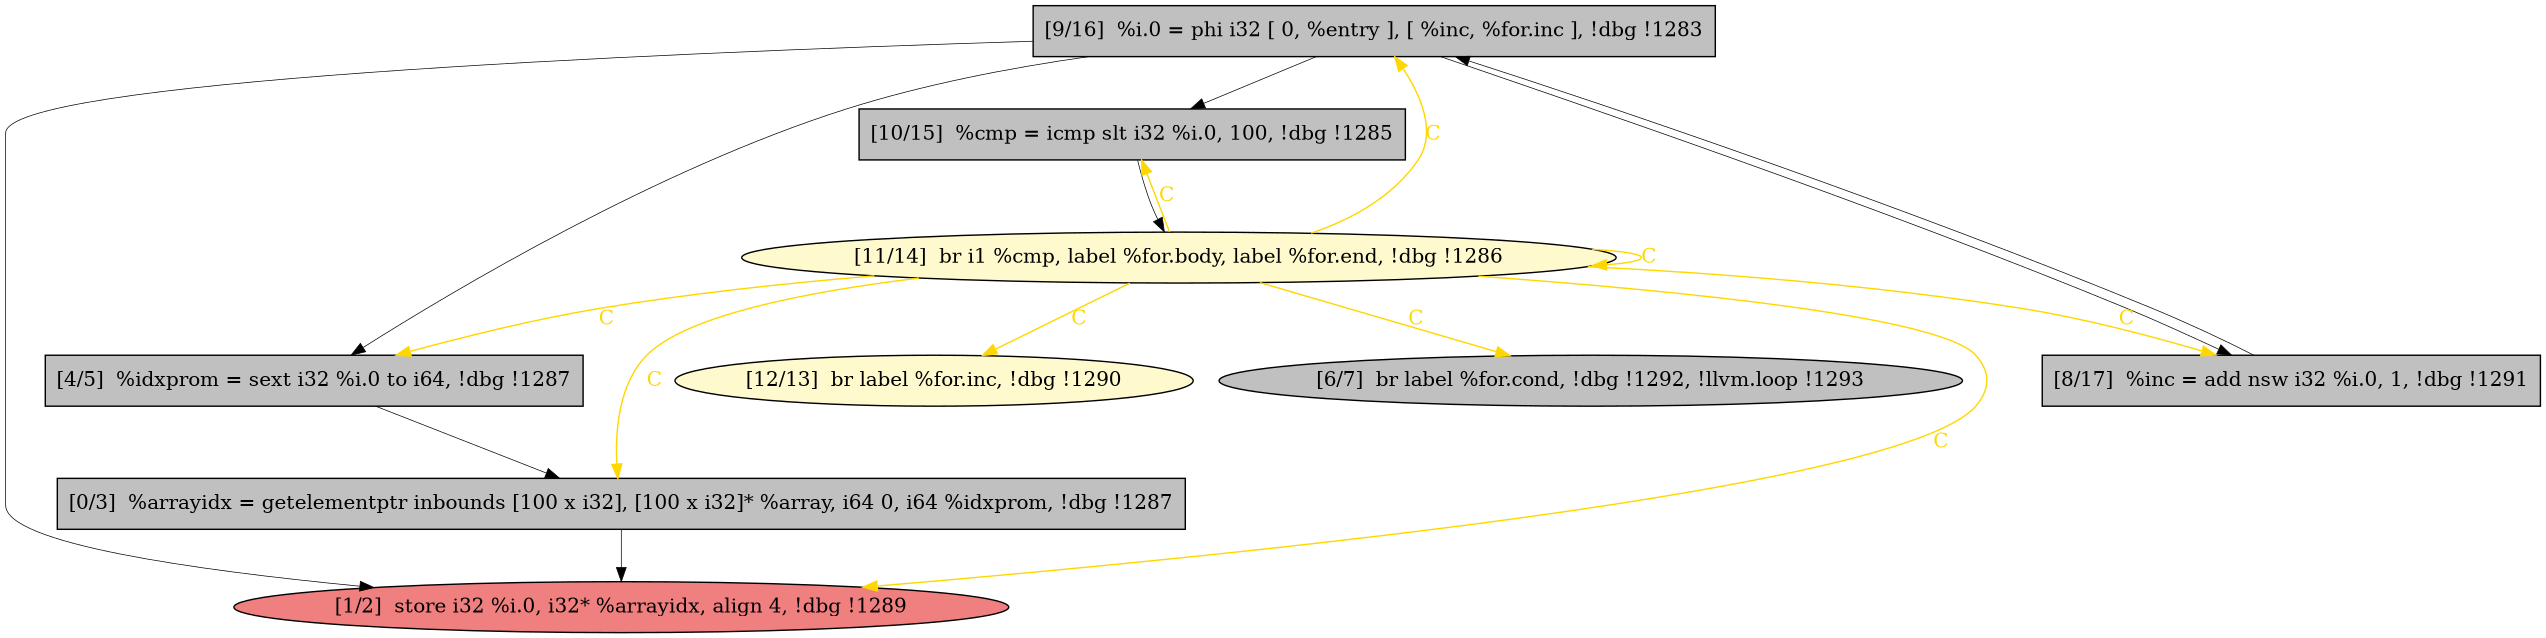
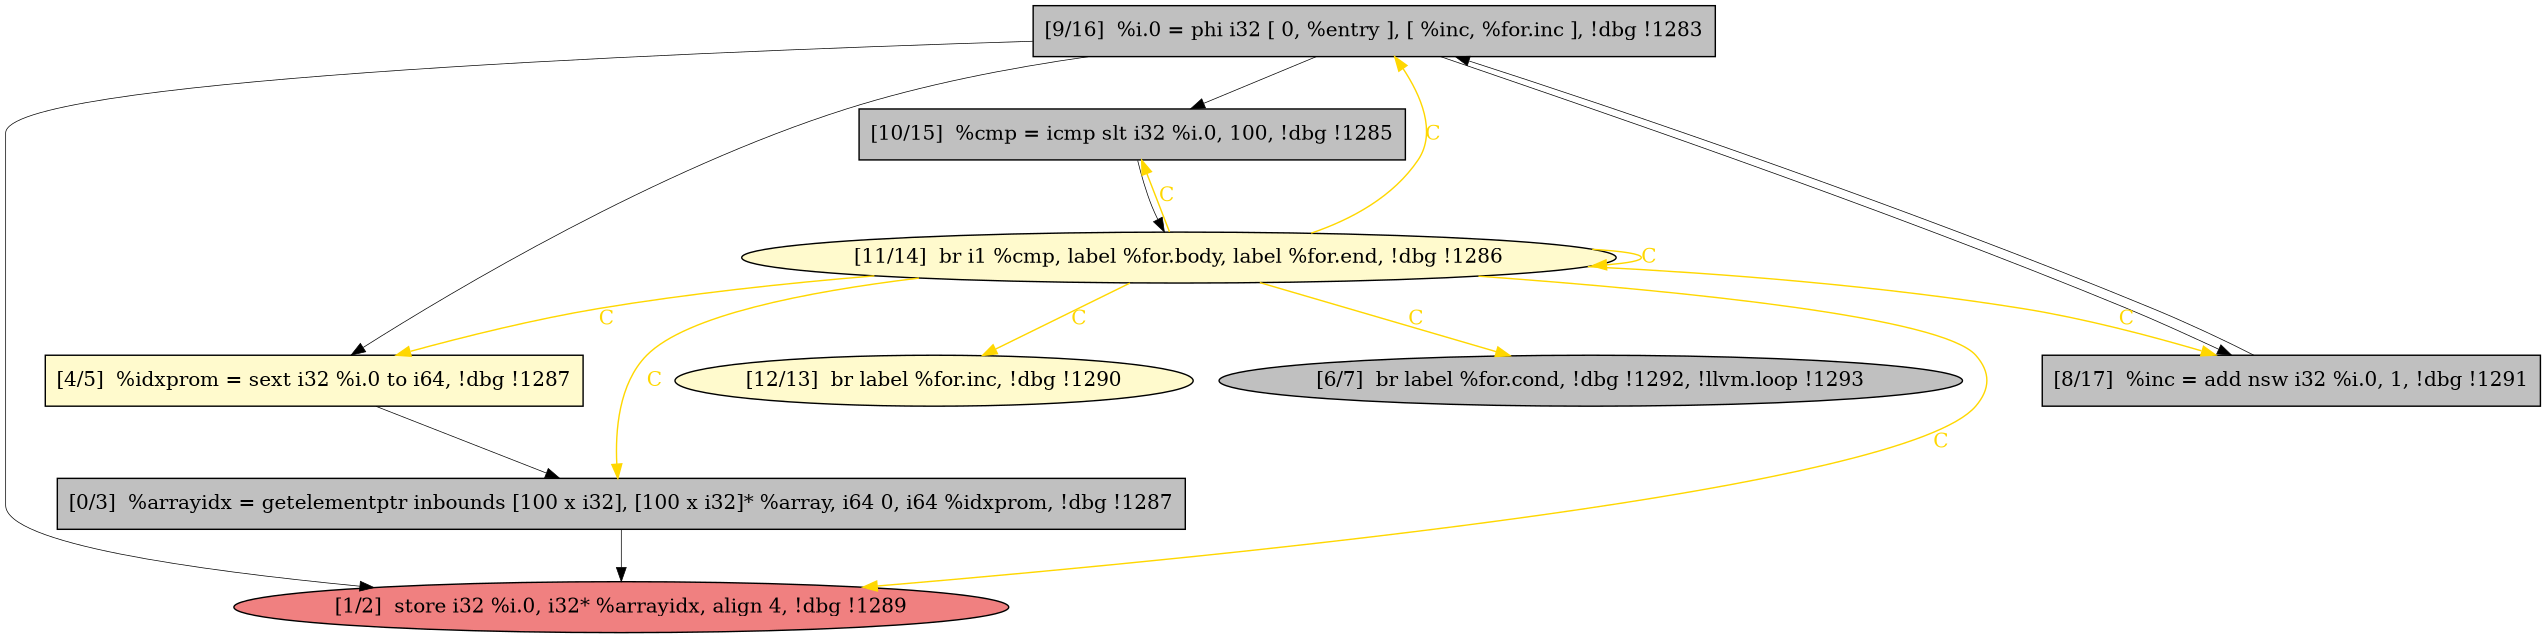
  digraph {
    node [fillcolor=grey shape=rectangle style=filled]
    edge [color=gold fontcolor=gold penwidth=1.0 style=solid]
    n1 [label="[9/16]  %i.0 = phi i32 [ 0, %entry ], [ %inc, %for.inc ], !dbg !1283"]
    n2 [label="[10/15]  %cmp = icmp slt i32 %i.0, 100, !dbg !1285"]
    n3 [fillcolor=lightcoral label="[1/2]  store i32 %i.0, i32* %arrayidx, align 4, !dbg !1289" shape=ellipse]
-   n4 [label="[4/5]  %idxprom = sext i32 %i.0 to i64, !dbg !1287"]
+   n4 [fillcolor=lemonchiffon label="[4/5]  %idxprom = sext i32 %i.0 to i64, !dbg !1287"]
    n5 [label="[8/17]  %inc = add nsw i32 %i.0, 1, !dbg !1291"]
    n6 [fillcolor=lemonchiffon label="[11/14]  br i1 %cmp, label %for.body, label %for.end, !dbg !1286" shape=ellipse]
    n7 [label="[0/3]  %arrayidx = getelementptr inbounds [100 x i32], [100 x i32]* %array, i64 0, i64 %idxprom, !dbg !1287"]
    n8 [fillcolor=lemonchiffon label="[12/13]  br label %for.inc, !dbg !1290" shape=ellipse]
    n9 [label="[6/7]  br label %for.cond, !dbg !1292, !llvm.loop !1293" shape=ellipse]
    n1 -> n2 [color=black fontcolor=black penwidth=0.5]
    n1 -> n3 [color=black fontcolor=black penwidth=0.5]
    n1 -> n4 [color=black fontcolor=black penwidth=0.5]
    n1 -> n5 [color=black fontcolor=black penwidth=0.5]
    n2 -> n6 [color=black fontcolor=black penwidth=0.5]
    n4 -> n7 [color=black fontcolor=black penwidth=0.5]
    n5 -> n1 [color=black fontcolor=black penwidth=0.5]
    n6 -> n1 [label=C]
    n6 -> n2 [label=C]
    n6 -> n3 [label=C]
    n6 -> n4 [label=C]
    n6 -> n5 [label=C]
    n6 -> n6 [label=C]
    n6 -> n7 [label=C]
    n6 -> n8 [label=C]
    n6 -> n9 [label=C]
    n7 -> n3 [color=black fontcolor=black penwidth=0.5]
  }
